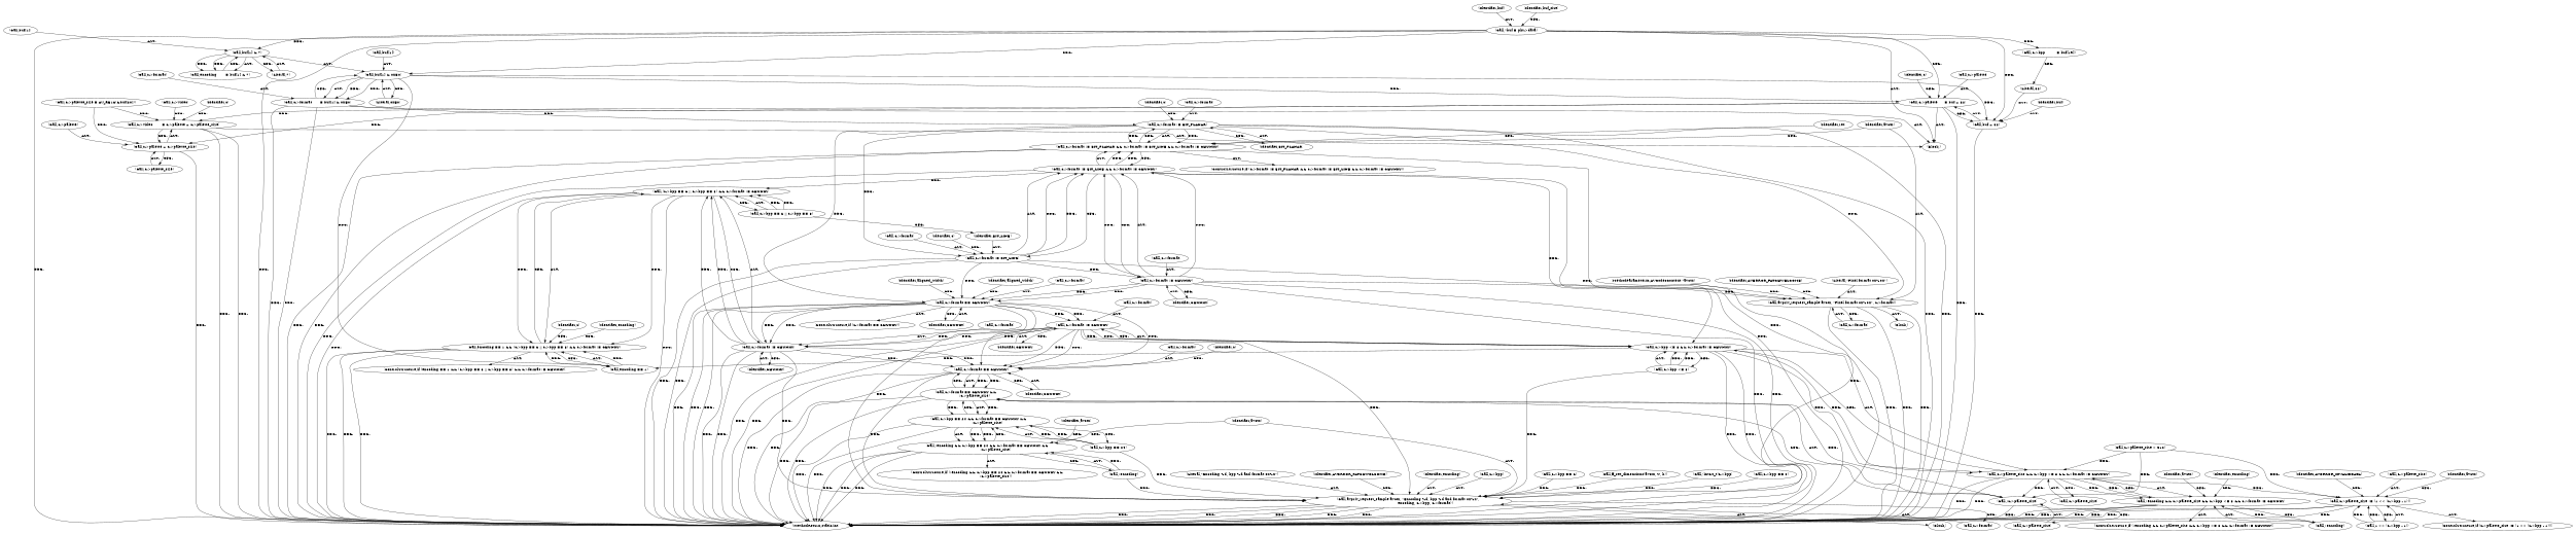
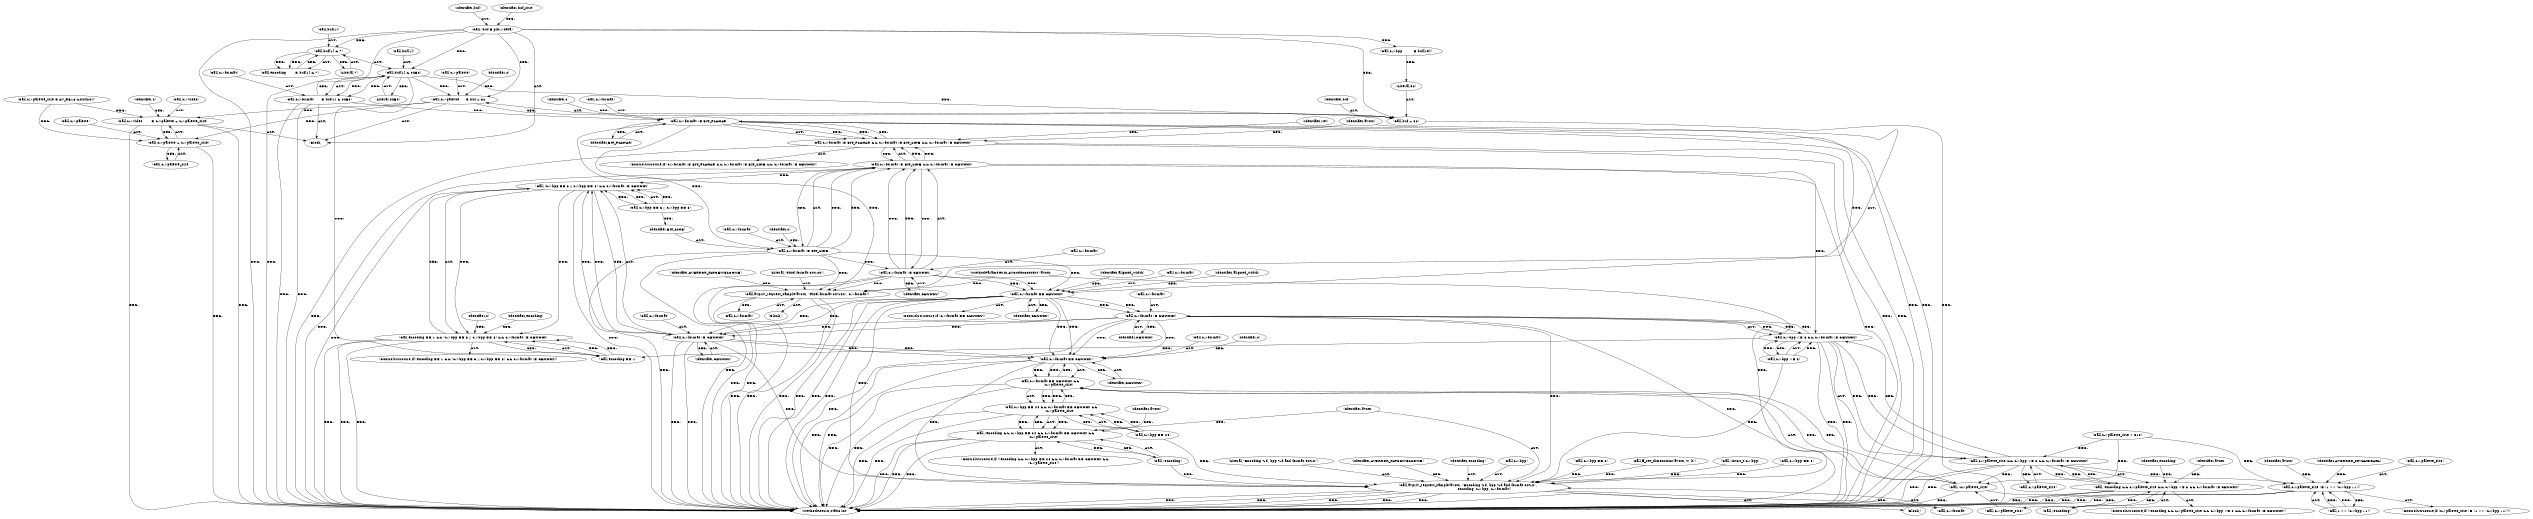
  digraph {
    n1 [label="(Call,buf[1] & 0xE0)"]
    n2 [label="(Call,c->format       = buf[1] & 0xE0)"]
    n3 [label="(Call,c->palette      = buf + 32)"]
    n4 [label="(Call,buf + 32)"]
    n5 [label="(Literal,0xE0)"]
    n6 [label="(Call,encoding == 1)"]
    n7 [label="(MethodReturn,static int)"]
    n8 [label="(Block,)"]
    n9 [label="(Call,c->format != BIT_PLANAR)"]
    n10 [label="(Call,c->video        = c->palette + c->palette_size)"]
    n11 [label="(Call,c->palette + c->palette_size)"]
    n12 [label="(Call,buf[1] & 7)"]
    n13 [label="(Literal,7)"]
    n14 [label="(Call,encoding        = buf[1] & 7)"]
    n15 [label="(Call,*buf = pkt->data)"]
    n16 [label="(Call,c->bpp          = buf[19])"]
    n17 [label="(Literal,32)"]
    n18 [label="(Call,c->format != BIT_PLANAR && c->format != BIT_LINE && c->format != CHUNKY)"]
    n19 [label="(Call,c->format != BIT_LINE)"]
    n20 [label="(Call,avpriv_request_sample(avctx, \"Pixel format 0x%0x\", c->format))"]
    n21 [label="(Call,c->format == CHUNKY)"]
    n22 [label="(Identifier,BIT_PLANAR)"]
    n23 [label="(Call,c->format != BIT_LINE && c->format != CHUNKY)"]
    n24 [label="(ControlStructure,if (c->format != BIT_PLANAR && c->format != BIT_LINE && c->format != CHUNKY))"]
    n25 [label="(Call,c->format != CHUNKY)"]
    n26 [label="(Block,)"]
    n27 [label="(Call,c->format)"]
    n28 [label="(Call,c->format != CHUNKY)"]
    n29 [label="(Call,c->format == CHUNKY)"]
    n30 [label="(Call,c->format != CHUNKY)"]
    n31 [label="(Call,avpriv_request_sample(avctx, \"Encoding %d, bpp %d and format 0x%x\",\n                              encoding, c->bpp, c->format))"]
    n32 [label="(ControlStructure,if (c->format == CHUNKY))"]
    n33 [label="(Identifier,CHUNKY)"]
    n34 [label="(Call,c->bpp <= 8 && c->format != CHUNKY)"]
    n35 [label="(Call,(c->bpp == 6 || c->bpp == 8) && c->format != CHUNKY)"]
    n36 [label="(Identifier,CHUNKY)"]
    n37 [label="(Identifier,BIT_LINE)"]
    n38 [label="(Call,c->palette_size && c->bpp <= 8 && c->format != CHUNKY)"]
    n39 [label="(Call,c->bpp <= 8)"]
    n40 [label="(Call,encoding == 1 && (c->bpp == 6 || c->bpp == 8) && c->format != CHUNKY)"]
    n41 [label="(Call,c->bpp == 6 || c->bpp == 8)"]
    n42 [label="(Call,!encoding && c->palette_size && c->bpp <= 8 && c->format != CHUNKY)"]
    n43 [label="(Call,c->palette_size != (1 << (c->bpp - 1)))"]
    n44 [label="(Call,!c->palette_size)"]
    n45 [label="(Call,c->palette_size)"]
    n46 [label="(Identifier,CHUNKY)"]
    n47 [label="(Call,!encoding)"]
    n48 [label="(ControlStructure,if (!encoding && c->palette_size && c->bpp <= 8 && c->format != CHUNKY))"]
    n49 [label="(Call,1 << (c->bpp - 1))"]
    n50 [label="(ControlStructure,if (c->palette_size != (1 << (c->bpp - 1))))"]
    n51 [label="(Call,c->format == CHUNKY &&\n               !c->palette_size)"]
    n52 [label="(Call,c->palette_size)"]
    n53 [label="(Call,c->bpp == 24 && c->format == CHUNKY &&\n               !c->palette_size)"]
    n54 [label="(Call,!encoding && c->bpp == 24 && c->format == CHUNKY &&\n               !c->palette_size)"]
    n55 [label="(Call,c->bpp == 24)"]
    n56 [label="(Identifier,CHUNKY)"]
    n57 [label="(ControlStructure,if (!encoding && c->bpp == 24 && c->format == CHUNKY &&\n               !c->palette_size))"]
    n58 [label="(Call,!encoding)"]
    n59 [label="(ControlStructure,if (encoding == 1 && (c->bpp == 6 || c->bpp == 8) && c->format != CHUNKY))"]
    n60 [label="(Identifier,CHUNKY)"]
    n61 [label="(Call,c->format)"]
    n62 [label="(Block,)"]
    n63 [label="(Call,c->palette_size)"]
    n64 [label="(Call,c->format)"]
    n65 [label="(Identifier,buf)"]
    n66 [label="(Call,c->bpp == 6)"]
    n67 [label="(Call,ff_set_dimensions(avctx, w, h))"]
    n68 [label="(Identifier,c)"]
    n69 [label="(Call,c->format)"]
    n70 [label="(Call,c->palette_size)"]
    n71 [label="(Call,buf[1])"]
    n72 [label="(Identifier,aligned_width)"]
    n73 [label="(Call,c->format)"]
    n74 [label="(Call,c->format)"]
    n75 [label="(Call,c->format)"]
    n76 [label="(Identifier,AVERROR_PATCHWELCOME)"]
    n77 [label="(Call,(int64_t)c->bpp)"]
    n78 [label="(Identifier,encoding)"]
    n79 [label="(Call,c->bpp == 8)"]
    n80 [label="(Call,c->format)"]
    n81 [label="(Identifier,buf)"]
    n82 [label="(Literal,\"Encoding %d, bpp %d and format 0x%x\")"]
    n83 [label="(Call,c->video)"]
    n84 [label="(Literal,\"Pixel format 0x%0x\")"]
    n85 [label="(Identifier,avctx)"]
    n86 [label="(Call,c->format)"]
    n87 [label="(Call,c->palette_size = AV_RB16(&buf[20]))"]
    n88 [label="(Identifier,AVERROR_PATCHWELCOME)"]
    n89 [label="(Identifier,avctx)"]
    n90 [label="(Identifier,c)"]
    n91 [label="(Identifier,c)"]
    n92 [label="(MethodParameterIn,AVCodecContext *avctx)"]
    n93 [label="(Identifier,avctx)"]
    n94 [label="(Identifier,ret)"]
    n95 [label="(Call,c->format)"]
    n96 [label="(Identifier,encoding)"]
    n97 [label="(Identifier,buf_size)"]
    n98 [label="(Call,buf[1])"]
    n99 [label="(Identifier,avctx)"]
    n100 [label="(Identifier,avctx)"]
    n101 [label="(Identifier,c)"]
    n102 [label="(Call,c->palette)"]
    n103 [label="(Identifier,c)"]
    n104 [label="(Identifier,aligned_width)"]
    n105 [label="(Call,c->palette_size > 512)"]
    n106 [label="(Identifier,AVERROR_INVALIDDATA)"]
    n107 [label="(Identifier,encoding)"]
    n108 [label="(Call,c->bpp)"]
    n109 [label="(Call,c->palette)"]
    n110 [label="(Identifier,c)"]
    n1 -> n2 [label="AST: "]
    n1 -> n2 [label="DDG: "]
    n1 -> n2 [label="DDG: "]
    n1 -> n3 [label="DDG: "]
    n1 -> n4 [label="DDG: "]
    n1 -> n5 [label="CFG: "]
    n1 -> n6 [label="DDG: "]
    n2 -> n1 [label="CFG: "]
    n2 -> n7 [label="DDG: "]
    n2 -> n7 [label="DDG: "]
    n2 -> n8 [label="AST: "]
    n2 -> n9 [label="DDG: "]
    n3 -> n4 [label="CFG: "]
-   n3 -> n7 [label="DDG: "]
    n3 -> n8 [label="AST: "]
    n3 -> n10 [label="DDG: "]
    n3 -> n11 [label="DDG: "]
    n4 -> n3 [label="AST: "]
    n4 -> n7 [label="DDG: "]
    n5 -> n1 [label="AST: "]
    n6 -> n40 [label="AST: "]
    n6 -> n40 [label="DDG: "]
    n6 -> n40 [label="DDG: "]
    n9 -> n7 [label="DDG: "]
    n9 -> n7 [label="DDG: "]
    n9 -> n18 [label="AST: "]
    n9 -> n18 [label="DDG: "]
    n9 -> n18 [label="DDG: "]
    n9 -> n19 [label="DDG: "]
    n9 -> n20 [label="DDG: "]
    n9 -> n21 [label="DDG: "]
    n9 -> n22 [label="CFG: "]
    n10 -> n7 [label="DDG: "]
    n10 -> n7 [label="DDG: "]
    n10 -> n8 [label="AST: "]
    n10 -> n11 [label="CFG: "]
    n11 -> n7 [label="DDG: "]
    n11 -> n10 [label="AST: "]
    n11 -> n63 [label="CFG: "]
    n12 -> n1 [label="AST: "]
    n12 -> n13 [label="CFG: "]
    n12 -> n14 [label="AST: "]
    n12 -> n14 [label="DDG: "]
    n12 -> n14 [label="DDG: "]
    n13 -> n12 [label="AST: "]
    n14 -> n12 [label="CFG: "]
    n15 -> n1 [label="DDG: "]
    n15 -> n3 [label="CFG: "]
-   n15 -> n4 [label="DDG: "]
+   n15 -> n4 [label="CFG: "]
    n15 -> n7 [label="DDG: "]
    n15 -> n7 [label="DDG: "]
    n15 -> n8 [label="AST: "]
    n15 -> n12 [label="DDG: "]
    n15 -> n16 [label="DDG: "]
    n16 -> n17 [label="CFG: "]
    n17 -> n4 [label="AST: "]
    n18 -> n7 [label="DDG: "]
    n18 -> n7 [label="DDG: "]
    n18 -> n7 [label="DDG: "]
    n18 -> n9 [label="CFG: "]
    n18 -> n23 [label="CFG: "]
    n18 -> n24 [label="AST: "]
    n19 -> n7 [label="DDG: "]
    n19 -> n7 [label="DDG: "]
    n19 -> n20 [label="DDG: "]
    n19 -> n21 [label="DDG: "]
    n19 -> n23 [label="AST: "]
    n19 -> n23 [label="DDG: "]
    n19 -> n23 [label="DDG: "]
    n19 -> n25 [label="DDG: "]
    n20 -> n7 [label="DDG: "]
    n20 -> n7 [label="DDG: "]
    n20 -> n7 [label="DDG: "]
    n20 -> n26 [label="AST: "]
    n20 -> n27 [label="CFG: "]
    n21 -> n7 [label="DDG: "]
    n21 -> n7 [label="DDG: "]
    n21 -> n7 [label="DDG: "]
    n21 -> n28 [label="DDG: "]
    n21 -> n28 [label="DDG: "]
    n21 -> n29 [label="DDG: "]
    n21 -> n29 [label="DDG: "]
    n21 -> n30 [label="DDG: "]
    n21 -> n30 [label="DDG: "]
    n21 -> n31 [label="DDG: "]
    n21 -> n32 [label="AST: "]
    n21 -> n33 [label="CFG: "]
    n22 -> n9 [label="AST: "]
    n23 -> n7 [label="DDG: "]
    n23 -> n7 [label="DDG: "]
    n23 -> n18 [label="AST: "]
    n23 -> n18 [label="DDG: "]
    n23 -> n18 [label="DDG: "]
    n23 -> n19 [label="CFG: "]
    n23 -> n25 [label="CFG: "]
    n23 -> n34 [label="DDG: "]
    n23 -> n35 [label="DDG: "]
    n25 -> n7 [label="DDG: "]
    n25 -> n7 [label="DDG: "]
    n25 -> n20 [label="DDG: "]
    n25 -> n21 [label="DDG: "]
    n25 -> n21 [label="DDG: "]
    n25 -> n23 [label="AST: "]
    n25 -> n23 [label="DDG: "]
    n25 -> n23 [label="DDG: "]
    n25 -> n36 [label="CFG: "]
    n27 -> n20 [label="AST: "]
    n28 -> n7 [label="DDG: "]
    n28 -> n7 [label="DDG: "]
    n28 -> n29 [label="DDG: "]
    n28 -> n29 [label="DDG: "]
    n28 -> n30 [label="DDG: "]
    n28 -> n30 [label="DDG: "]
    n28 -> n31 [label="DDG: "]
    n28 -> n34 [label="AST: "]
    n28 -> n34 [label="DDG: "]
    n28 -> n34 [label="DDG: "]
    n28 -> n46 [label="CFG: "]
    n29 -> n7 [label="DDG: "]
    n29 -> n7 [label="DDG: "]
    n29 -> n31 [label="DDG: "]
    n29 -> n51 [label="AST: "]
    n29 -> n51 [label="DDG: "]
    n29 -> n51 [label="DDG: "]
    n29 -> n56 [label="CFG: "]
    n30 -> n7 [label="DDG: "]
    n30 -> n7 [label="DDG: "]
    n30 -> n29 [label="DDG: "]
    n30 -> n29 [label="DDG: "]
    n30 -> n31 [label="DDG: "]
    n30 -> n35 [label="AST: "]
    n30 -> n35 [label="DDG: "]
    n30 -> n35 [label="DDG: "]
    n30 -> n60 [label="CFG: "]
    n31 -> n7 [label="DDG: "]
    n31 -> n7 [label="DDG: "]
    n31 -> n7 [label="DDG: "]
    n31 -> n7 [label="DDG: "]
    n31 -> n7 [label="DDG: "]
    n31 -> n61 [label="CFG: "]
    n31 -> n62 [label="AST: "]
    n33 -> n21 [label="AST: "]
    n34 -> n6 [label="DDG: "]
    n34 -> n7 [label="DDG: "]
    n34 -> n7 [label="DDG: "]
    n34 -> n28 [label="CFG: "]
    n34 -> n38 [label="AST: "]
    n34 -> n38 [label="DDG: "]
    n34 -> n38 [label="DDG: "]
    n34 -> n39 [label="CFG: "]
    n35 -> n7 [label="DDG: "]
    n35 -> n7 [label="DDG: "]
    n35 -> n30 [label="CFG: "]
    n35 -> n40 [label="AST: "]
    n35 -> n40 [label="DDG: "]
    n35 -> n40 [label="DDG: "]
    n35 -> n41 [label="CFG: "]
    n36 -> n25 [label="AST: "]
    n37 -> n19 [label="AST: "]
    n38 -> n7 [label="DDG: "]
    n38 -> n7 [label="DDG: "]
    n38 -> n34 [label="CFG: "]
    n38 -> n42 [label="AST: "]
    n38 -> n42 [label="DDG: "]
    n38 -> n42 [label="DDG: "]
    n38 -> n43 [label="DDG: "]
    n38 -> n44 [label="DDG: "]
    n38 -> n45 [label="CFG: "]
    n39 -> n31 [label="DDG: "]
    n39 -> n34 [label="AST: "]
    n39 -> n34 [label="DDG: "]
    n39 -> n34 [label="DDG: "]
    n40 -> n6 [label="CFG: "]
    n40 -> n7 [label="DDG: "]
    n40 -> n7 [label="DDG: "]
    n40 -> n7 [label="DDG: "]
    n40 -> n35 [label="CFG: "]
    n40 -> n59 [label="AST: "]
    n41 -> n35 [label="AST: "]
    n41 -> n35 [label="DDG: "]
    n41 -> n35 [label="DDG: "]
    n41 -> n37 [label="CFG: "]
    n42 -> n7 [label="DDG: "]
    n42 -> n7 [label="DDG: "]
    n42 -> n7 [label="DDG: "]
    n42 -> n38 [label="CFG: "]
    n42 -> n47 [label="CFG: "]
    n42 -> n48 [label="AST: "]
    n43 -> n7 [label="DDG: "]
    n43 -> n7 [label="DDG: "]
    n43 -> n7 [label="DDG: "]
    n43 -> n49 [label="CFG: "]
    n43 -> n50 [label="AST: "]
    n44 -> n7 [label="DDG: "]
    n44 -> n51 [label="AST: "]
    n44 -> n51 [label="DDG: "]
    n44 -> n52 [label="CFG: "]
    n45 -> n38 [label="AST: "]
    n46 -> n28 [label="AST: "]
    n47 -> n42 [label="AST: "]
    n47 -> n42 [label="DDG: "]
    n49 -> n43 [label="AST: "]
    n49 -> n43 [label="DDG: "]
    n49 -> n43 [label="DDG: "]
    n51 -> n7 [label="DDG: "]
    n51 -> n7 [label="DDG: "]
    n51 -> n29 [label="CFG: "]
    n51 -> n44 [label="CFG: "]
    n51 -> n53 [label="AST: "]
    n51 -> n53 [label="DDG: "]
    n51 -> n53 [label="DDG: "]
    n52 -> n44 [label="AST: "]
    n53 -> n7 [label="DDG: "]
    n53 -> n7 [label="DDG: "]
    n53 -> n51 [label="CFG: "]
    n53 -> n54 [label="AST: "]
    n53 -> n54 [label="DDG: "]
    n53 -> n54 [label="DDG: "]
    n53 -> n55 [label="CFG: "]
    n54 -> n7 [label="DDG: "]
    n54 -> n7 [label="DDG: "]
    n54 -> n7 [label="DDG: "]
    n54 -> n53 [label="CFG: "]
    n54 -> n57 [label="AST: "]
    n54 -> n58 [label="CFG: "]
    n55 -> n31 [label="DDG: "]
    n55 -> n53 [label="AST: "]
    n55 -> n53 [label="DDG: "]
    n55 -> n53 [label="DDG: "]
    n56 -> n29 [label="AST: "]
    n58 -> n31 [label="DDG: "]
    n58 -> n54 [label="AST: "]
    n58 -> n54 [label="DDG: "]
    n60 -> n30 [label="AST: "]
    n61 -> n31 [label="AST: "]
    n63 -> n11 [label="AST: "]
    n64 -> n9 [label="AST: "]
    n65 -> n15 [label="AST: "]
    n66 -> n31 [label="DDG: "]
    n67 -> n31 [label="DDG: "]
    n68 -> n40 [label="CFG: "]
    n69 -> n30 [label="AST: "]
    n70 -> n43 [label="AST: "]
    n71 -> n12 [label="AST: "]
    n72 -> n21 [label="CFG: "]
    n73 -> n2 [label="AST: "]
    n74 -> n29 [label="AST: "]
    n75 -> n28 [label="AST: "]
    n76 -> n20 [label="CFG: "]
    n77 -> n31 [label="DDG: "]
    n78 -> n40 [label="CFG: "]
    n79 -> n31 [label="DDG: "]
    n80 -> n19 [label="AST: "]
    n81 -> n4 [label="AST: "]
    n82 -> n31 [label="AST: "]
-   n83 -> n10 [label="CFG: "]
+   n83 -> n10 [label="AST: "]
    n84 -> n20 [label="AST: "]
    n85 -> n42 [label="CFG: "]
    n86 -> n21 [label="AST: "]
    n87 -> n10 [label="DDG: "]
    n87 -> n11 [label="DDG: "]
    n88 -> n31 [label="CFG: "]
    n89 -> n31 [label="AST: "]
    n89 -> n54 [label="CFG: "]
    n90 -> n9 [label="CFG: "]
    n91 -> n10 [label="CFG: "]
    n92 -> n20 [label="DDG: "]
    n92 -> n31 [label="DDG: "]
    n93 -> n54 [label="CFG: "]
    n94 -> n18 [label="CFG: "]
    n95 -> n25 [label="AST: "]
    n96 -> n42 [label="CFG: "]
    n97 -> n15 [label="CFG: "]
    n98 -> n1 [label="AST: "]
    n99 -> n43 [label="CFG: "]
    n100 -> n18 [label="CFG: "]
    n100 -> n20 [label="AST: "]
    n101 -> n19 [label="CFG: "]
    n102 -> n11 [label="AST: "]
    n103 -> n29 [label="CFG: "]
    n104 -> n21 [label="CFG: "]
    n105 -> n38 [label="DDG: "]
    n105 -> n43 [label="DDG: "]
    n105 -> n44 [label="DDG: "]
-   n106 -> n43 [label="CFG: "]
+   n106 -> n43 [label="DDG: "]
    n107 -> n31 [label="AST: "]
    n108 -> n31 [label="AST: "]
    n109 -> n3 [label="AST: "]
    n110 -> n3 [label="CFG: "]
  }
